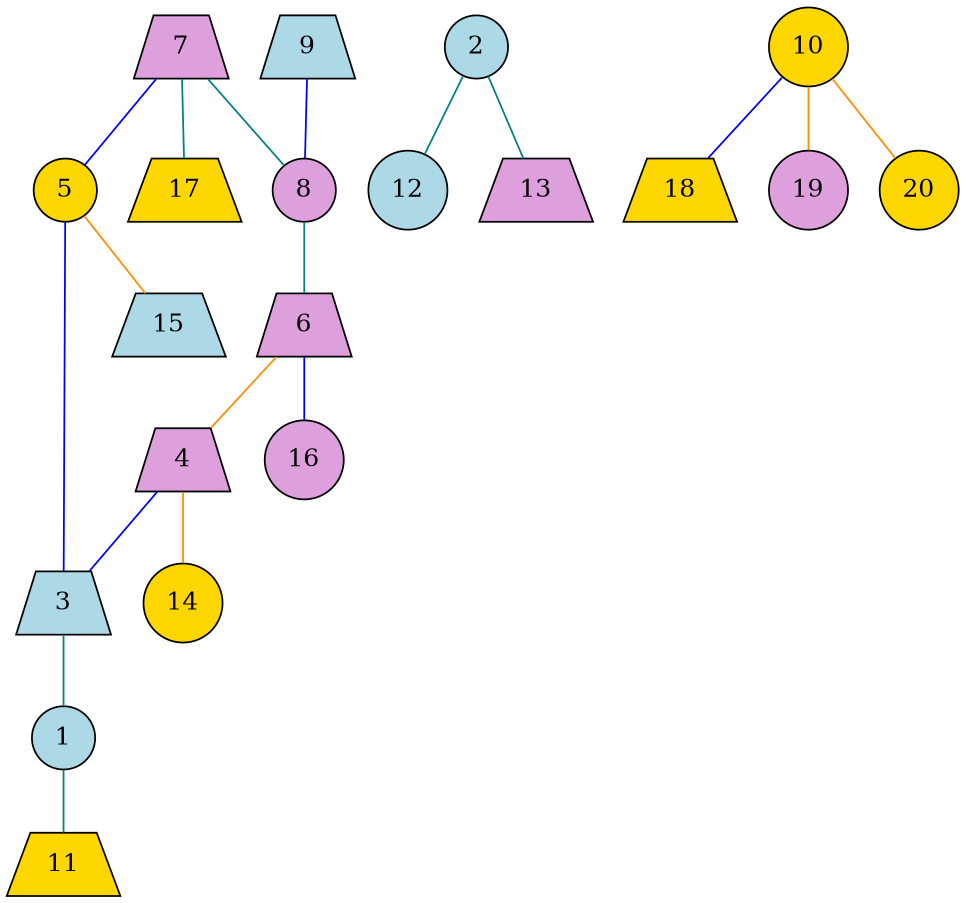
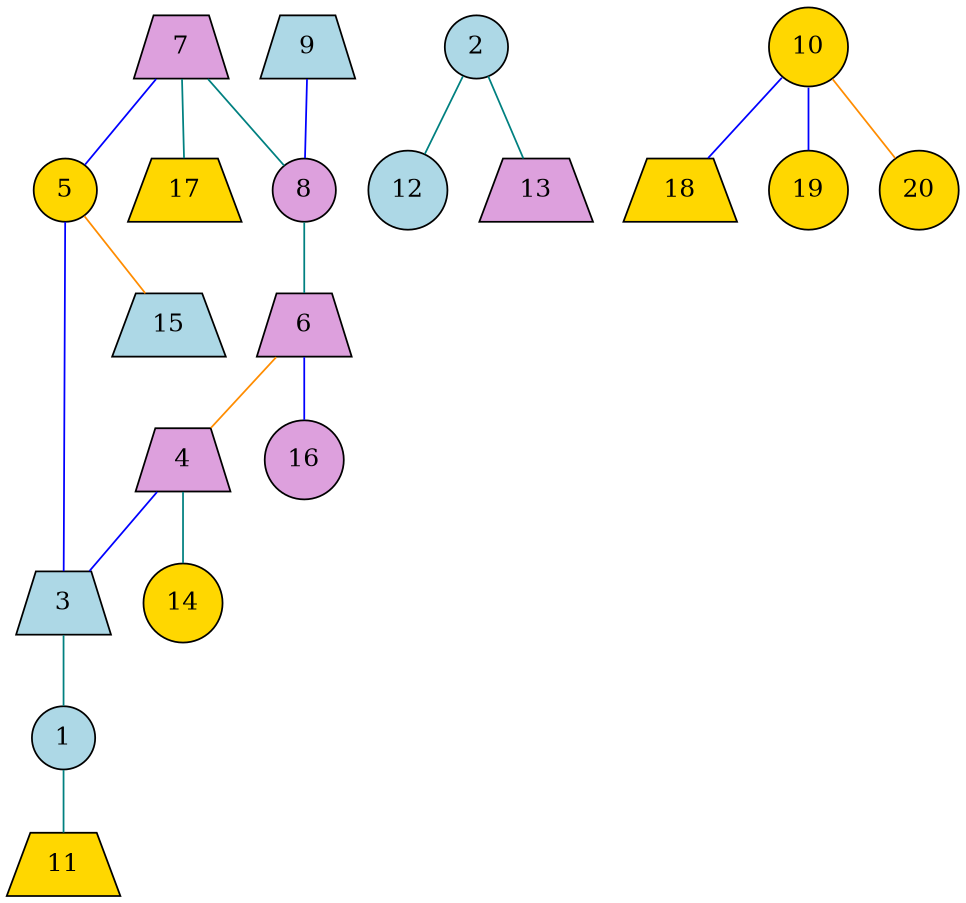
  graph {
    node [chem=H fillcolor=gold shape=circle style=filled]
    edge [color=teal valence=1]
    1 [chem=C fillcolor=lightblue]
    11 [shape=trapezium]
    2 [chem=C fillcolor=lightblue]
    12 [fillcolor=lightblue]
    13 [fillcolor=plum shape=trapezium]
    3 [chem=C fillcolor=lightblue shape=trapezium]
    4 [chem=C fillcolor=plum shape=trapezium]
    14
    5 [chem=C]
    15 [fillcolor=lightblue shape=trapezium]
    6 [chem=C fillcolor=plum shape=trapezium]
    16 [fillcolor=plum]
    7 [chem=C fillcolor=plum shape=trapezium]
    8 [chem=C fillcolor=plum]
    17 [shape=trapezium]
    9 [chem=O fillcolor=lightblue shape=trapezium]
    10 [chem=C]
    18 [shape=trapezium]
-   19 [fillcolor=plum]
+   19
    20
    1 -- 11
    2 -- 12
    2 -- 13
    3 -- 1
    4 -- 3 [color=blue valence=2]
-   4 -- 14 [color=darkorange]
+   4 -- 14
    5 -- 3 [color=blue]
    5 -- 15 [color=darkorange]
    6 -- 4 [color=darkorange]
    6 -- 16 [color=blue]
    7 -- 5 [color=blue valence=2]
    7 -- 8
    7 -- 17
    8 -- 6 [valence=2]
    9 -- 8 [color=blue]
    10 -- 18 [color=blue]
-   10 -- 19 [color=darkorange]
+   10 -- 19 [color=blue]
    10 -- 20 [color=darkorange]
  }
